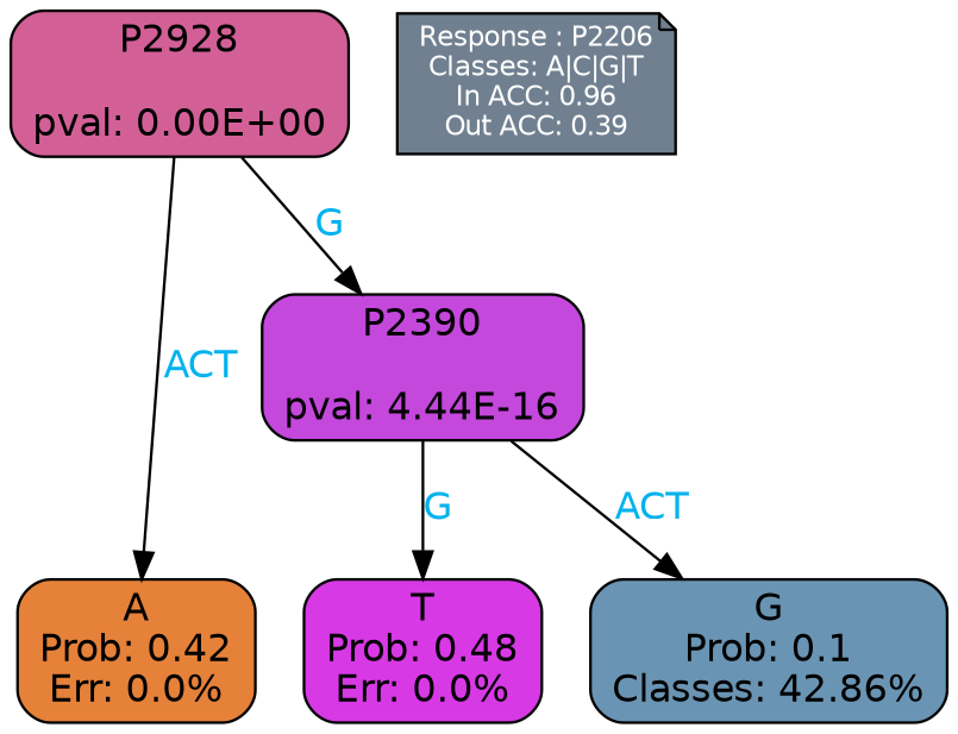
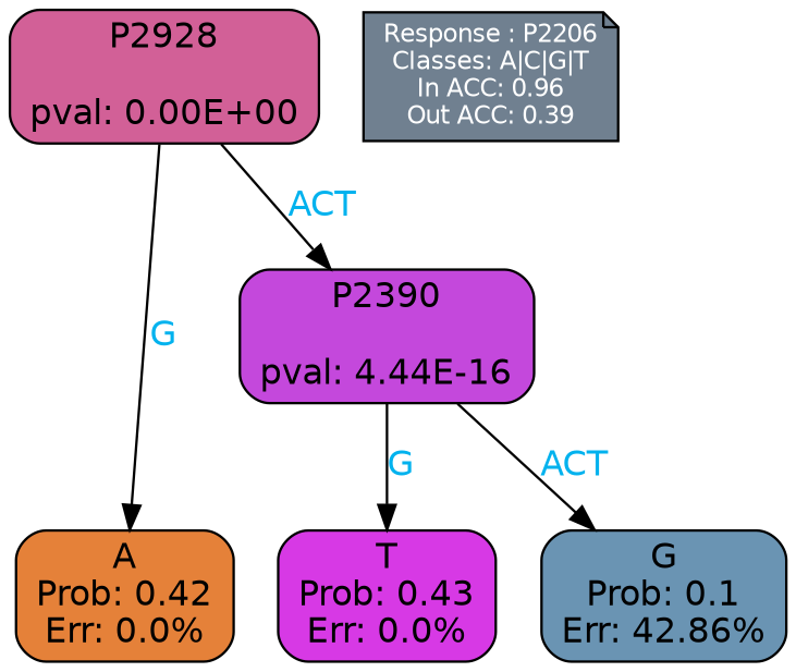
  digraph {
    ranksep=equally
    splines=polylines
    node [color=black fontname=helvetica shape=box style="filled, rounded"]
    edge [fontcolor=deepskyblue2 fontname=helvetica]
-   n1 [fillcolor="#d739e5" label="T\nProb: 0.48\nErr: 0.0%"]
-   n2 [fillcolor="#6a94b3" label="G\nProb: 0.1\nClasses: 42.86%"]
+   n1 [fillcolor="#d739e5" label="T\nProb: 0.43\nErr: 0.0%"]
+   n2 [fillcolor="#6a94b3" label="G\nProb: 0.1\nErr: 42.86%"]
    n3 [fillcolor="#e58139" label="A\nProb: 0.42\nErr: 0.0%"]
    n4 [align=left fillcolor=slategray fontcolor=white fontsize=10 label="Response : P2206\nClasses: A|C|G|T\nIn ACC: 0.96\nOut ACC: 0.39\n" shape=note style=filled]
    n5 [fillcolor="#d26097" label="P2928\n\npval: 0.00E+00"]
    n6 [fillcolor="#c448dc" label="P2390\n\npval: 4.44E-16"]
    subgraph sub_1 {
      rank=same
      n1
      n2
      n3
    }
    subgraph sub_2 {
      rank=same
      n4
      n5
    }
-   n5 -> n3 [label=ACT]
-   n5 -> n6 [label=G]
+   n5 -> n3 [label=G]
+   n5 -> n6 [label=ACT]
    n6 -> n1 [label=G]
    n6 -> n2 [label=ACT]
  }
